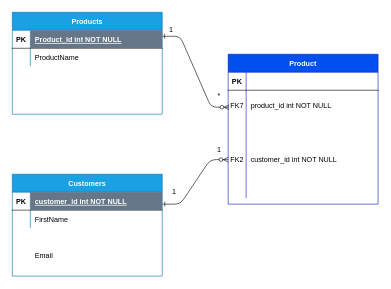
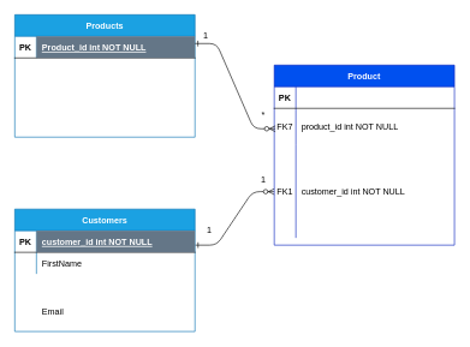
  <mxCell id="0" />
  <mxCell id="1" parent="0" />
  <mxCell id="2" value="" style="edgeStyle=entityRelationEdgeStyle;endArrow=ERzeroToMany;startArrow=ERone;endFill=1;startFill=0;entryX=-0.001;entryY=0.814;entryDx=0;entryDy=0;entryPerimeter=0;strokeWidth=1;" edge="1" parent="1"><mxGeometry width="100" height="100" relative="1" as="geometry"><mxPoint x="270.25" y="340" as="sourcePoint" /><mxPoint x="380" y="265.7" as="targetPoint" /></mxGeometry></mxCell>
  <mxCell id="3" value="Product" style="shape=table;startSize=30;container=1;collapsible=1;childLayout=tableLayout;fixedRows=1;rowLines=0;fontStyle=1;align=center;resizeLast=1;fillColor=#0050ef;fontColor=#ffffff;strokeColor=#001DBC;" vertex="1" parent="1"><mxGeometry x="380" y="90" width="250" height="250" as="geometry" /></mxCell>
  <mxCell id="4" value="" style="shape=partialRectangle;collapsible=0;dropTarget=0;pointerEvents=0;fillColor=none;points=[[0,0.5],[1,0.5]];portConstraint=eastwest;top=0;left=0;right=0;bottom=1;" vertex="1" parent="3"><mxGeometry y="30" width="250" height="30" as="geometry" /></mxCell>
  <mxCell id="5" value="PK" style="shape=partialRectangle;overflow=hidden;connectable=0;fillColor=none;top=0;left=0;bottom=0;right=0;fontStyle=1;" vertex="1" parent="4"><mxGeometry width="30" height="30" as="geometry"><mxRectangle width="30" height="30" as="alternateBounds" /></mxGeometry></mxCell>
  <mxCell id="6" value="" style="shape=partialRectangle;collapsible=0;dropTarget=0;pointerEvents=0;fillColor=none;points=[[0,0.5],[1,0.5]];portConstraint=eastwest;top=0;left=0;right=0;bottom=0;" vertex="1" parent="3"><mxGeometry y="60" width="250" height="50" as="geometry" /></mxCell>
  <mxCell id="7" value="FK7" style="shape=partialRectangle;overflow=hidden;connectable=0;fillColor=none;top=0;left=0;bottom=0;right=0;" vertex="1" parent="6"><mxGeometry width="30" height="50" as="geometry"><mxRectangle width="30" height="50" as="alternateBounds" /></mxGeometry></mxCell>
  <mxCell id="8" value="product_id int NOT NULL" style="shape=partialRectangle;overflow=hidden;connectable=0;fillColor=none;top=0;left=0;bottom=0;right=0;align=left;spacingLeft=6;" vertex="1" parent="6"><mxGeometry x="30" width="220" height="50" as="geometry"><mxRectangle width="220" height="50" as="alternateBounds" /></mxGeometry></mxCell>
  <mxCell id="9" value="" style="shape=partialRectangle;collapsible=0;dropTarget=0;pointerEvents=0;fillColor=none;points=[[0,0.5],[1,0.5]];portConstraint=eastwest;top=0;left=0;right=0;bottom=0;" vertex="1" parent="3"><mxGeometry y="110" width="250" height="130" as="geometry" /></mxCell>
  <mxCell id="10" value="" style="shape=partialRectangle;overflow=hidden;connectable=0;fillColor=none;top=0;left=0;bottom=0;right=0;" vertex="1" parent="9"><mxGeometry width="30" height="130" as="geometry"><mxRectangle width="30" height="130" as="alternateBounds" /></mxGeometry></mxCell>
  <mxCell id="11" value="customer_id int NOT NULL" style="shape=partialRectangle;overflow=hidden;connectable=0;fillColor=none;top=0;left=0;bottom=0;right=0;align=left;spacingLeft=6;" vertex="1" parent="9"><mxGeometry x="30" width="220" height="130" as="geometry"><mxRectangle width="220" height="130" as="alternateBounds" /></mxGeometry></mxCell>
  <mxCell id="12" value="Customers" style="shape=table;startSize=30;container=1;collapsible=1;childLayout=tableLayout;fixedRows=1;rowLines=0;fontStyle=1;align=center;resizeLast=1;fillColor=#1ba1e2;fontColor=#ffffff;strokeColor=#006EAF;" vertex="1" parent="1"><mxGeometry x="20" y="290" width="250" height="170" as="geometry" /></mxCell>
  <mxCell id="13" value="" style="shape=partialRectangle;collapsible=0;dropTarget=0;pointerEvents=0;fillColor=none;points=[[0,0.5],[1,0.5]];portConstraint=eastwest;top=0;left=0;right=0;bottom=1;" vertex="1" parent="12"><mxGeometry y="30" width="250" height="30" as="geometry" /></mxCell>
  <mxCell id="14" value="PK" style="shape=partialRectangle;overflow=hidden;connectable=0;fillColor=none;top=0;left=0;bottom=0;right=0;fontStyle=1;" vertex="1" parent="13"><mxGeometry width="30" height="30" as="geometry"><mxRectangle width="30" height="30" as="alternateBounds" /></mxGeometry></mxCell>
  <mxCell id="15" value="customer_id int NOT NULL " style="shape=partialRectangle;overflow=hidden;connectable=0;fillColor=#647687;top=0;left=0;bottom=0;right=0;align=left;spacingLeft=6;fontStyle=5;fontColor=#ffffff;strokeColor=#314354;" vertex="1" parent="13"><mxGeometry x="30" width="220" height="30" as="geometry"><mxRectangle width="220" height="30" as="alternateBounds" /></mxGeometry></mxCell>
  <mxCell id="16" value="" style="shape=partialRectangle;collapsible=0;dropTarget=0;pointerEvents=0;fillColor=none;points=[[0,0.5],[1,0.5]];portConstraint=eastwest;top=0;left=0;right=0;bottom=0;" vertex="1" parent="12"><mxGeometry y="60" width="250" height="30" as="geometry" /></mxCell>
  <mxCell id="17" value="" style="shape=partialRectangle;overflow=hidden;connectable=0;fillColor=none;top=0;left=0;bottom=0;right=0;" vertex="1" parent="16"><mxGeometry width="30" height="30" as="geometry"><mxRectangle width="30" height="30" as="alternateBounds" /></mxGeometry></mxCell>
  <mxCell id="18" value="FirstName" style="shape=partialRectangle;overflow=hidden;connectable=0;fillColor=none;top=0;left=0;bottom=0;right=0;align=left;spacingLeft=6;" vertex="1" parent="16"><mxGeometry x="30" width="220" height="30" as="geometry"><mxRectangle width="220" height="30" as="alternateBounds" /></mxGeometry></mxCell>
  <mxCell id="19" value="Products" style="shape=table;startSize=30;container=1;collapsible=1;childLayout=tableLayout;fixedRows=1;rowLines=0;fontStyle=1;align=center;resizeLast=1;fillColor=#1ba1e2;fontColor=#ffffff;strokeColor=#006EAF;" vertex="1" parent="1"><mxGeometry x="20" y="20" width="250" height="170" as="geometry" /></mxCell>
  <mxCell id="20" value="" style="shape=partialRectangle;collapsible=0;dropTarget=0;pointerEvents=0;fillColor=none;points=[[0,0.5],[1,0.5]];portConstraint=eastwest;top=0;left=0;right=0;bottom=1;" vertex="1" parent="19"><mxGeometry y="30" width="250" height="30" as="geometry" /></mxCell>
  <mxCell id="21" value="PK" style="shape=partialRectangle;overflow=hidden;connectable=0;fillColor=none;top=0;left=0;bottom=0;right=0;fontStyle=1;" vertex="1" parent="20"><mxGeometry width="30" height="30" as="geometry"><mxRectangle width="30" height="30" as="alternateBounds" /></mxGeometry></mxCell>
  <mxCell id="22" value="Product_id int NOT NULL " style="shape=partialRectangle;overflow=hidden;connectable=0;fillColor=#647687;top=0;left=0;bottom=0;right=0;align=left;spacingLeft=6;fontStyle=5;fontColor=#ffffff;strokeColor=#314354;" vertex="1" parent="20"><mxGeometry x="30" width="220" height="30" as="geometry"><mxRectangle width="220" height="30" as="alternateBounds" /></mxGeometry></mxCell>
  <mxCell id="23" value="" style="shape=partialRectangle;collapsible=0;dropTarget=0;pointerEvents=0;fillColor=none;points=[[0,0.5],[1,0.5]];portConstraint=eastwest;top=0;left=0;right=0;bottom=0;" vertex="1" parent="19"><mxGeometry y="60" width="250" height="30" as="geometry" /></mxCell>
  <mxCell id="24" value="" style="shape=partialRectangle;overflow=hidden;connectable=0;fillColor=none;top=0;left=0;bottom=0;right=0;" vertex="1" parent="23"><mxGeometry width="30" height="30" as="geometry"><mxRectangle width="30" height="30" as="alternateBounds" /></mxGeometry></mxCell>
- <mxCell id="25" value="ProductName" style="shape=partialRectangle;overflow=hidden;connectable=0;fillColor=none;top=0;left=0;bottom=0;right=0;align=left;spacingLeft=6;" vertex="1" parent="23"><mxGeometry x="30" width="220" height="30" as="geometry"><mxRectangle width="220" height="30" as="alternateBounds" /></mxGeometry></mxCell>
  <mxCell id="26" value="" style="edgeStyle=entityRelationEdgeStyle;endArrow=ERzeroToMany;startArrow=ERone;endFill=1;startFill=0;entryX=0.006;entryY=0.167;entryDx=0;entryDy=0;entryPerimeter=0;" edge="1" parent="1"><mxGeometry width="100" height="100" relative="1" as="geometry"><mxPoint x="270" y="60" as="sourcePoint" /><mxPoint x="381.5" y="178.35" as="targetPoint" /><Array as="points"><mxPoint x="370" y="30" /></Array></mxGeometry></mxCell>
  <mxCell id="27" value="1" style="text;strokeColor=none;align=center;fillColor=none;html=1;verticalAlign=middle;whiteSpace=wrap;rounded=0;" vertex="1" parent="1"><mxGeometry x="270" y="310" width="40" height="20" as="geometry" /></mxCell>
  <mxCell id="28" value="1" style="text;strokeColor=none;align=center;fillColor=none;html=1;verticalAlign=middle;whiteSpace=wrap;rounded=0;" vertex="1" parent="1"><mxGeometry x="350" y="240" width="30" height="20" as="geometry" /></mxCell>
  <mxCell id="29" value="1" style="text;strokeColor=none;align=center;fillColor=none;html=1;verticalAlign=middle;whiteSpace=wrap;rounded=0;" vertex="1" parent="1"><mxGeometry x="270" y="40" width="30" height="20" as="geometry" /></mxCell>
  <mxCell id="30" value="*" style="text;strokeColor=none;align=center;fillColor=none;html=1;verticalAlign=middle;whiteSpace=wrap;rounded=0;" vertex="1" parent="1"><mxGeometry x="350" y="150" width="30" height="20" as="geometry" /></mxCell>
- <mxCell id="31" value="FK2" style="shape=partialRectangle;overflow=hidden;connectable=0;fillColor=none;top=0;left=0;bottom=0;right=0;" vertex="1" parent="1"><mxGeometry x="380" y="250" width="30" height="30" as="geometry"><mxRectangle width="30" height="30" as="alternateBounds" /></mxGeometry></mxCell>
+ <mxCell id="31" value="FK1" style="shape=partialRectangle;overflow=hidden;connectable=0;fillColor=none;top=0;left=0;bottom=0;right=0;" vertex="1" parent="1"><mxGeometry x="380" y="250" width="30" height="30" as="geometry"><mxRectangle width="30" height="30" as="alternateBounds" /></mxGeometry></mxCell>
  <mxCell id="32" value="" style="shape=partialRectangle;overflow=hidden;connectable=0;fillColor=none;top=0;left=0;bottom=0;right=0;align=left;spacingLeft=6;" vertex="1" parent="1"><mxGeometry x="50" y="140" width="220" height="30" as="geometry"><mxRectangle width="220" height="30" as="alternateBounds" /></mxGeometry></mxCell>
- <mxCell id="33" value="Email" style="shape=partialRectangle;overflow=hidden;connectable=0;fillColor=none;top=0;left=0;bottom=0;right=0;align=left;spacingLeft=6;" vertex="1" parent="1"><mxGeometry x="50" y="410" width="220" height="30" as="geometry"><mxRectangle width="220" height="30" as="alternateBounds" /></mxGeometry></mxCell>
+ <mxCell id="33" value="Email" style="shape=partialRectangle;overflow=hidden;connectable=0;fillColor=none;top=0;left=0;bottom=0;right=0;align=left;spacingLeft=6;" vertex="1" parent="1"><mxGeometry x="50" y="410" width="175" height="45" as="geometry"><mxRectangle width="220" height="30" as="alternateBounds" /></mxGeometry></mxCell>
